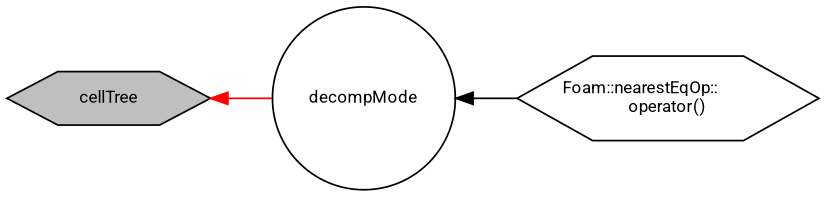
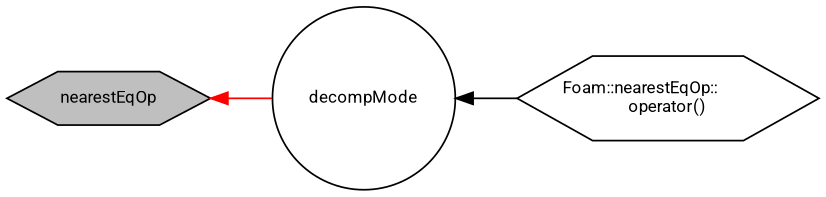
  digraph {
    fontname=Roboto
    rankdir=LR
    node [color=black fontname=Roboto fontsize=10 shape=hexagon]
    edge [dir=back fontname=Roboto fontsize=10 labelfontname=Helvetica labelfontsize=10 style=solid]
-   n1 [fillcolor=grey75 fontcolor=black height=0.2 label=cellTree style=filled width=0.4]
+   n1 [fillcolor=grey75 fontcolor=black height=0.2 label=nearestEqOp style=filled width=0.4]
    n2 [height=0.2 label=decompMode shape=circle width=0.4]
    n3 [height=0.2 label="Foam::nearestEqOp::\loperator()" width=0.4]
    n1 -> n2 [color=red]
    n2 -> n3 [color=black]
  }
